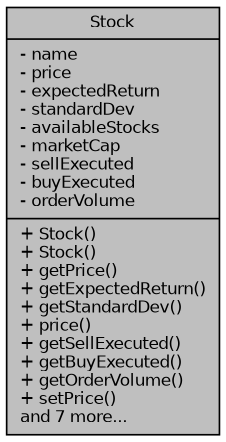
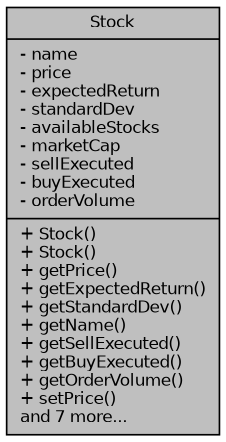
  digraph {
-   n1 [color=black fillcolor=grey75 fontcolor=black fontname=Helvetica fontsize=10 height=0.2 label="{Stock\n|- name\l- price\l- expectedReturn\l- standardDev\l- availableStocks\l- marketCap\l- sellExecuted\l- buyExecuted\l- orderVolume\l|+ Stock()\l+ Stock()\l+ getPrice()\l+ getExpectedReturn()\l+ getStandardDev()\l+ price()\l+ getSellExecuted()\l+ getBuyExecuted()\l+ getOrderVolume()\l+ setPrice()\land 7 more...\l}" shape=record style=filled width=0.4]
+   n1 [color=black fillcolor=grey75 fontcolor=black fontname=Helvetica fontsize=10 height=0.2 label="{Stock\n|- name\l- price\l- expectedReturn\l- standardDev\l- availableStocks\l- marketCap\l- sellExecuted\l- buyExecuted\l- orderVolume\l|+ Stock()\l+ Stock()\l+ getPrice()\l+ getExpectedReturn()\l+ getStandardDev()\l+ getName()\l+ getSellExecuted()\l+ getBuyExecuted()\l+ getOrderVolume()\l+ setPrice()\land 7 more...\l}" shape=record style=filled width=0.4]
  }
